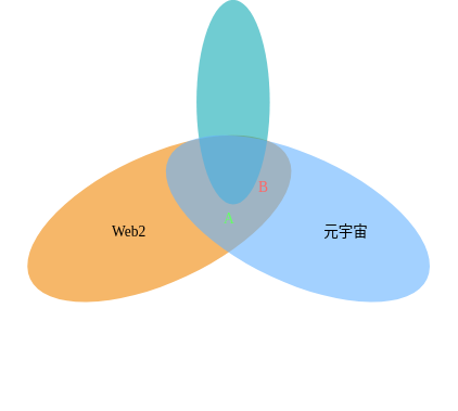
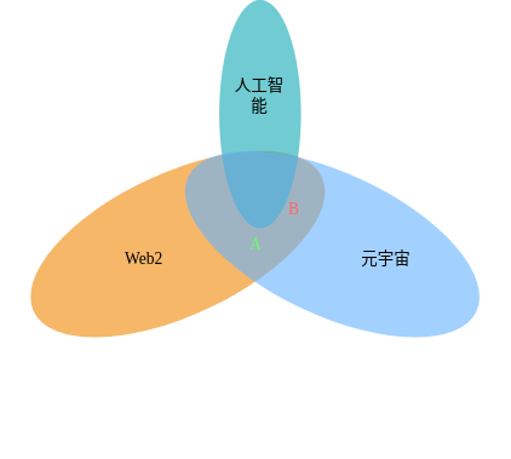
  <mxCell id="0" />
  <mxCell id="1" parent="0" />
  <mxCell id="2" value="" style="ellipse;whiteSpace=wrap;rotation=-25;fillColor=#F08705;opacity=60;strokeColor=none;html=1;" parent="1" vertex="1"><mxGeometry x="20" y="130" width="350" height="156.38" as="geometry" /></mxCell>
  <mxCell id="3" value="" style="ellipse;whiteSpace=wrap;fillColor=#12AAB5;opacity=60;strokeColor=none;rotation=90;html=1;shadow=0;gradientColor=none;" parent="1" vertex="1"><mxGeometry x="160" y="20" width="251.24" height="90" as="geometry" /></mxCell>
  <mxCell id="4" value="E" style="text;spacingTop=-5;fontStyle=0;fontSize=14;html=1;fontColor=#FFFFFF;" parent="1" vertex="1"><mxGeometry x="280.5" y="401.753" width="30" height="20" as="geometry" /></mxCell>
  <mxCell id="5" value="" style="ellipse;whiteSpace=wrap;rotation=205;fillColor=#66B2FF;opacity=60;strokeColor=none;html=1;direction=east;" vertex="1" parent="1"><mxGeometry x="190" y="130" width="350" height="156.38" as="geometry" /></mxCell>
+ <mxCell id="6" value="&lt;font face=&quot;得意黑&quot; style=&quot;font-size: 18px;&quot;&gt;人工智能&lt;/font&gt;" style="text;strokeColor=none;align=center;fillColor=none;html=1;verticalAlign=middle;whiteSpace=wrap;rounded=0;strokeWidth=6;fontSize=18;" vertex="1" parent="1"><mxGeometry x="253.43" y="30" width="64.38" height="30" as="geometry" /></mxCell>
  <mxCell id="7" value="&lt;font face=&quot;得意黑&quot; style=&quot;font-size: 18px;&quot;&gt;Web2&lt;/font&gt;" style="text;strokeColor=none;align=center;fillColor=none;html=1;verticalAlign=middle;whiteSpace=wrap;rounded=0;strokeWidth=6;fontSize=18;" vertex="1" parent="1"><mxGeometry x="125.62" y="210" width="64.38" height="30" as="geometry" /></mxCell>
  <mxCell id="8" value="&lt;font face=&quot;得意黑&quot;&gt;&amp;nbsp;元宇宙&lt;/font&gt;" style="text;strokeColor=none;align=center;fillColor=none;html=1;verticalAlign=middle;whiteSpace=wrap;rounded=0;strokeWidth=6;fontSize=18;" vertex="1" parent="1"><mxGeometry x="390" y="210" width="64.38" height="30" as="geometry" /></mxCell>
  <mxCell id="9" value="A" style="text;strokeColor=none;align=center;fillColor=none;html=1;verticalAlign=middle;whiteSpace=wrap;rounded=0;fontSize=18;fontFamily=得意黑;fontColor=#66FF66;" vertex="1" parent="1"><mxGeometry x="250.5" y="193.19" width="60" height="30" as="geometry" /></mxCell>
  <mxCell id="10" value="&lt;font&gt;B&lt;/font&gt;" style="text;strokeColor=none;align=center;fillColor=none;html=1;verticalAlign=middle;whiteSpace=wrap;rounded=0;fontSize=18;fontFamily=得意黑;fontColor=#FF6666;" vertex="1" parent="1"><mxGeometry x="293.43" y="155" width="60" height="30" as="geometry" /></mxCell>
